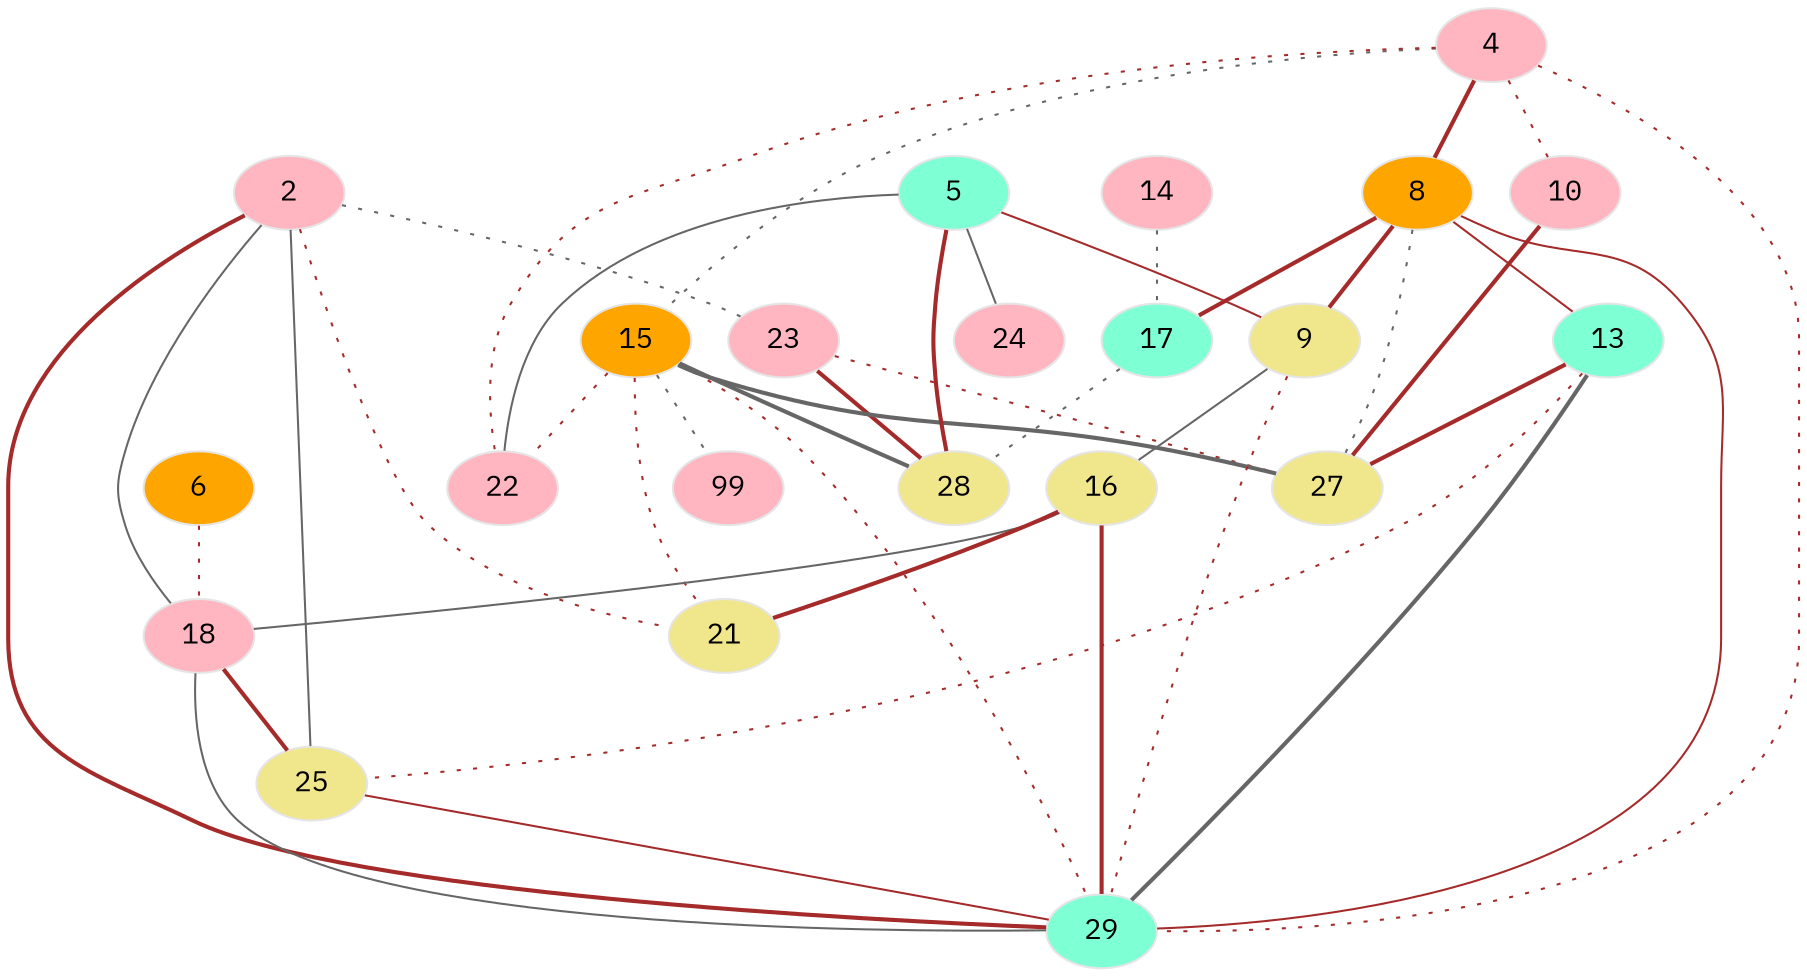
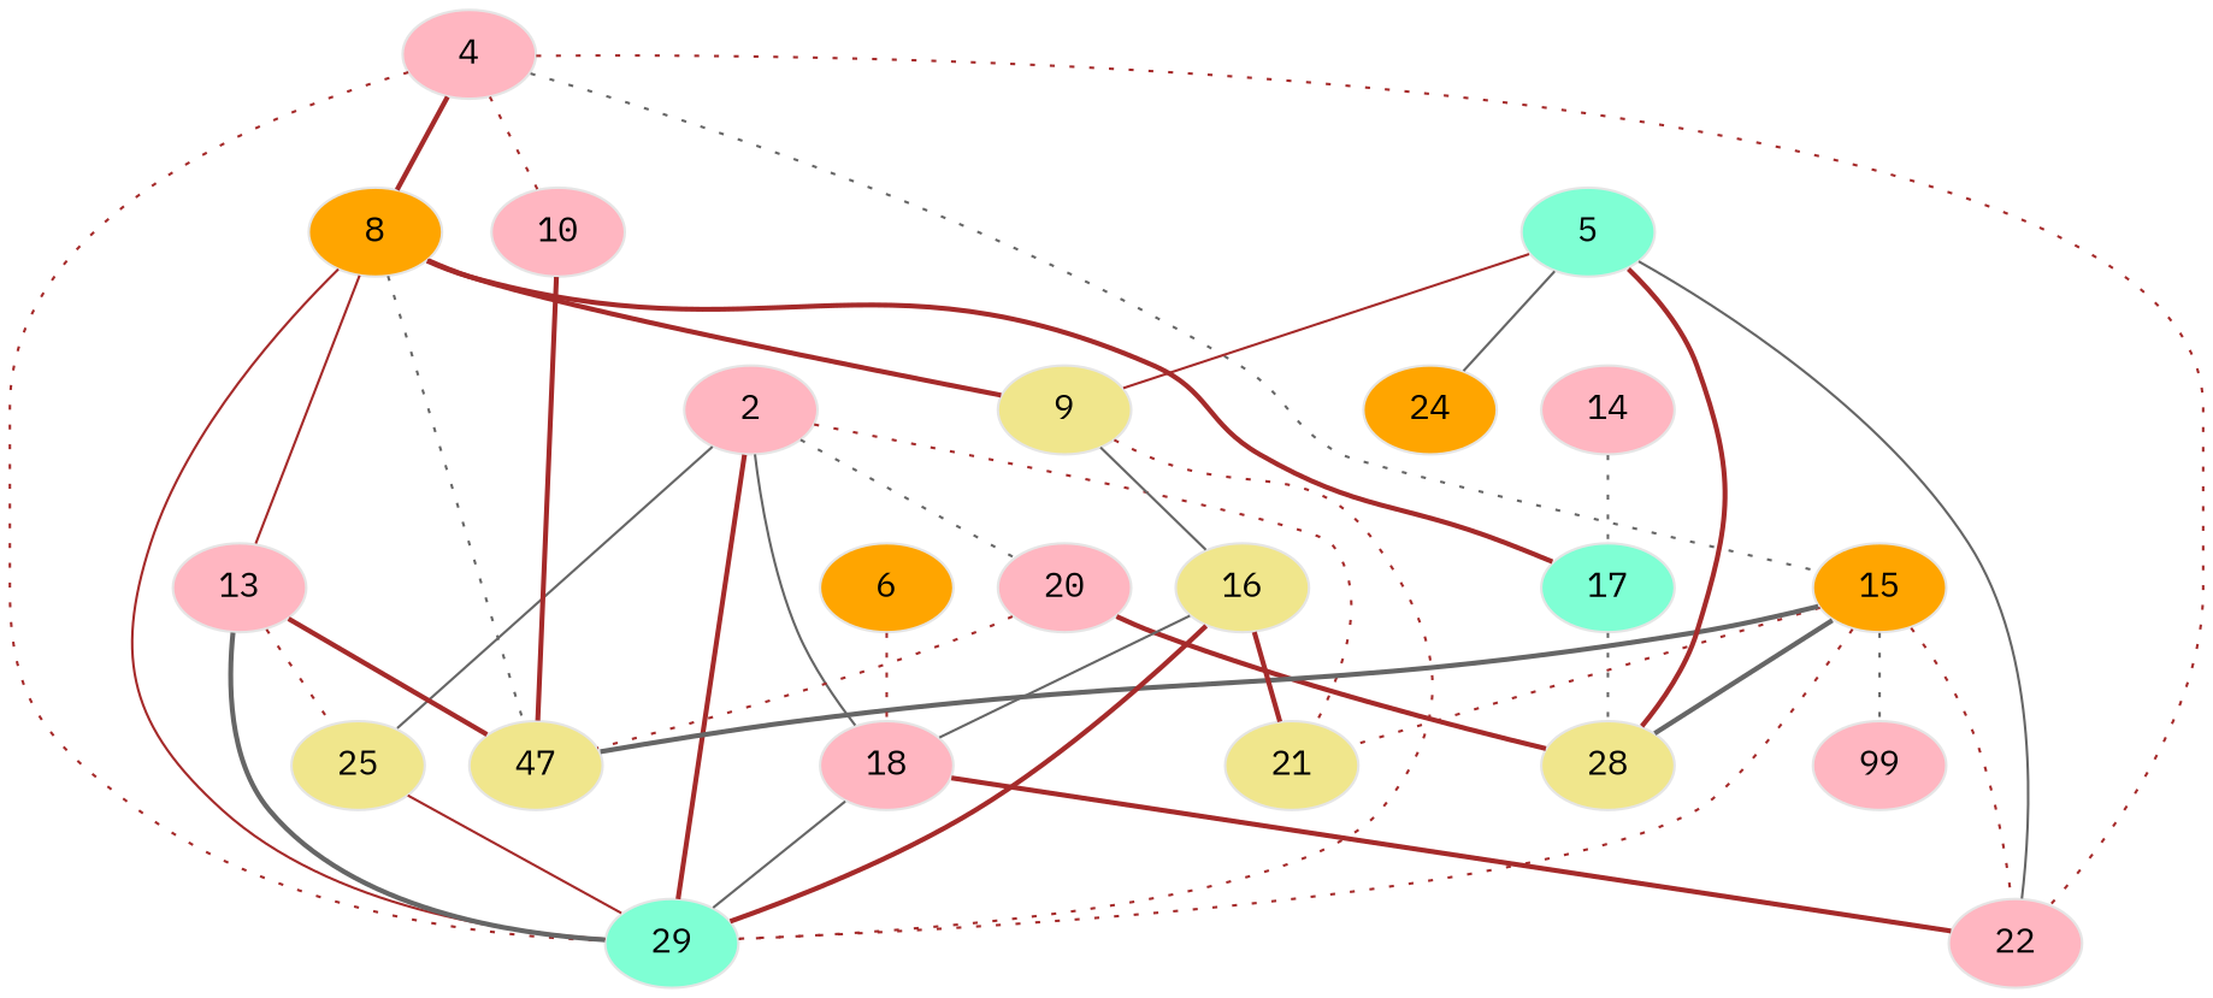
  graph {
    fontname="IBM Plex Mono"
    node [color=gray90 fillcolor=lightpink fontname="IBM Plex Mono" style=filled]
    edge [color=brown fontname="IBM Plex Mono" style=dotted weight=1.0]
    2
    18
-   20 [label=23]
+   20
    21 [fillcolor=khaki]
    25 [fillcolor=khaki]
    29 [fillcolor=aquamarine]
-   27 [fillcolor=khaki]
+   27 [fillcolor=khaki label=47]
    28 [fillcolor=khaki]
    4
    8 [fillcolor=orange]
    10
    15 [fillcolor=orange]
    22
    9 [fillcolor=khaki]
-   13 [fillcolor=aquamarine]
+   13
    17 [fillcolor=aquamarine]
    n17 [label=99]
    5 [fillcolor=aquamarine]
-   24
+   24 [fillcolor=orange]
    16 [fillcolor=khaki]
    6 [fillcolor=orange]
    14
    2 -- 18 [color=gray40 style=solid]
    2 -- 20 [color=gray40]
    2 -- 21
    2 -- 25 [color=gray40 style=solid]
    2 -- 29 [style=bold]
-   18 -- 25 [style=bold weight=2.0]
+   18 -- 22 [style=bold weight=2.0]
    18 -- 29 [color=gray40 style=solid weight=2.0]
    20 -- 27 [weight=2.0]
    20 -- 28 [style=bold]
    25 -- 29 [style=solid]
    4 -- 29 [weight=2.0]
    4 -- 8 [style=bold]
    4 -- 10
    4 -- 15 [color=gray40]
    4 -- 22
    8 -- 29 [style=solid]
    8 -- 27 [color=gray40 weight=2.0]
    8 -- 9 [style=bold]
    8 -- 13 [style=solid]
    8 -- 17 [style=bold]
    10 -- 27 [style=bold]
    15 -- 21
    15 -- 29
    15 -- 27 [color=gray40 style=bold]
    15 -- 28 [color=gray40 style=bold]
    15 -- 22
    15 -- n17 [color=gray40]
    9 -- 29
    9 -- 16 [color=gray40 style=solid]
    13 -- 25
    13 -- 29 [color=gray40 style=bold]
    13 -- 27 [style=bold]
    17 -- 28 [color=gray40]
    5 -- 28 [style=bold]
    5 -- 22 [color=gray40 style=solid]
    5 -- 9 [style=solid]
    5 -- 24 [color=gray40 style=solid]
    16 -- 18 [color=gray40 style=solid]
    16 -- 21 [style=bold weight=2.0]
    16 -- 29 [style=bold]
    6 -- 18
    14 -- 17 [color=gray40]
  }
